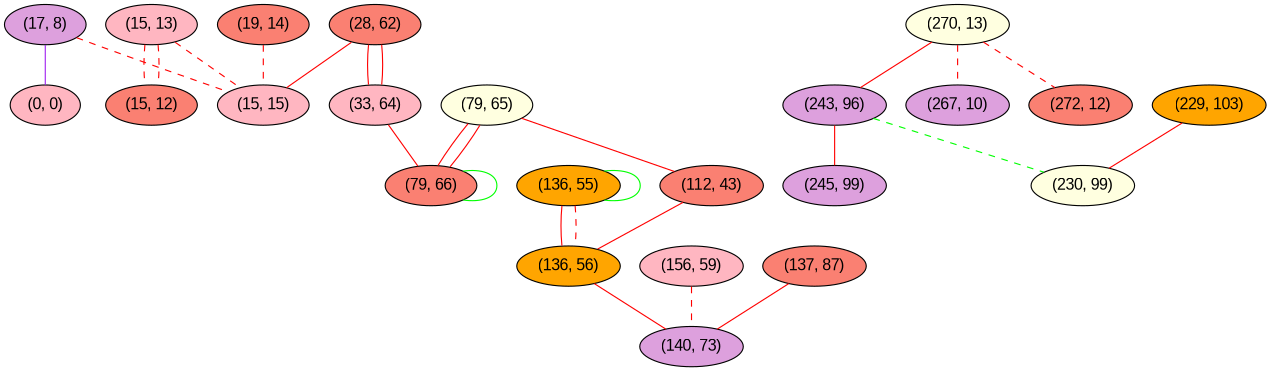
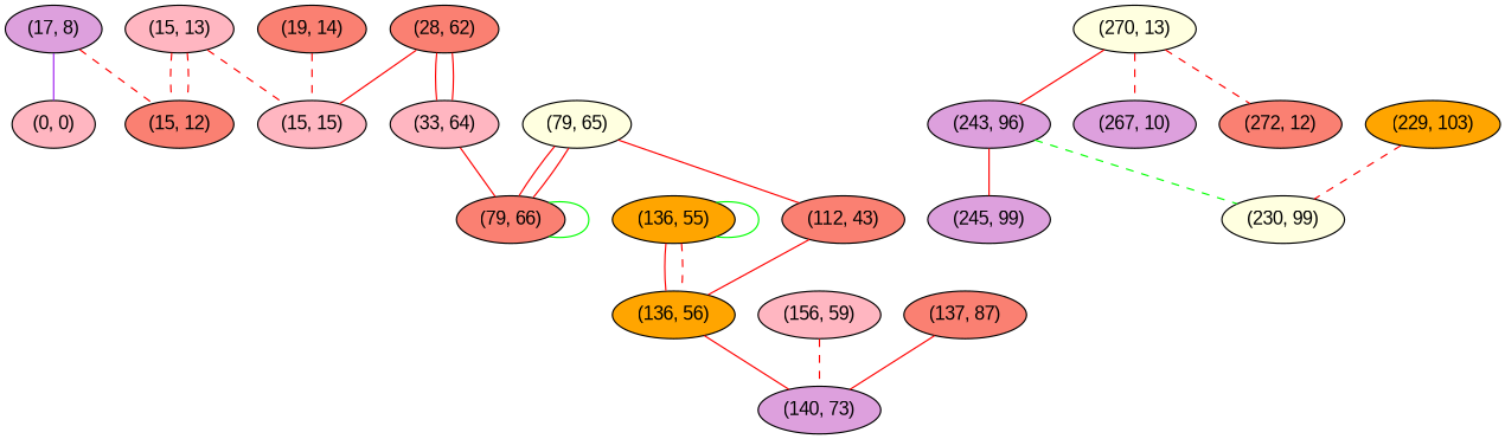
  graph {
    fontname="Liberation Sans"
    node [fillcolor=salmon fontname="Liberation Sans" style=filled]
    edge [color=red fontname="Liberation Sans" style=solid weight=1]
    "(17, 8)" [fillcolor=plum]
    "(0, 0)" [fillcolor=lightpink]
    "(15, 12)"
    "(15, 13)" [fillcolor=lightpink]
    "(15, 15)" [fillcolor=lightpink]
    "(28, 62)"
    "(33, 64)" [fillcolor=lightpink]
    "(79, 66)"
    "(270, 13)" [fillcolor=lightyellow]
    "(243, 96)" [fillcolor=plum]
    "(267, 10)" [fillcolor=plum]
    "(272, 12)"
    "(230, 99)" [fillcolor=lightyellow]
    "(245, 99)" [fillcolor=plum]
    "(79, 65)" [fillcolor=lightyellow]
    "(112, 43)"
    "(136, 56)" [fillcolor=orange]
    "(156, 59)" [fillcolor=lightpink]
    "(140, 73)" [fillcolor=plum]
    "(136, 55)" [fillcolor=orange]
    "(229, 103)" [fillcolor=orange]
    "(19, 14)"
    "(137, 87)"
    "(17, 8)" -- "(0, 0)" [color=purple weight=4]
-   "(17, 8)" -- "(15, 15)" [style=dashed]
+   "(17, 8)" -- "(15, 12)" [style=dashed]
    "(15, 13)" -- "(15, 12)" [style=dashed]
    "(15, 13)" -- "(15, 12)" [style=dashed]
    "(15, 13)" -- "(15, 15)" [style=dashed]
    "(28, 62)" -- "(15, 15)"
    "(28, 62)" -- "(33, 64)"
    "(28, 62)" -- "(33, 64)"
    "(33, 64)" -- "(79, 66)"
    "(79, 66)" -- "(79, 66)" [color=green weight=2]
    "(270, 13)" -- "(243, 96)"
    "(270, 13)" -- "(267, 10)" [style=dashed]
    "(270, 13)" -- "(272, 12)" [style=dashed]
    "(243, 96)" -- "(230, 99)" [color=green style=dashed]
    "(243, 96)" -- "(245, 99)"
    "(79, 65)" -- "(79, 66)"
    "(79, 65)" -- "(79, 66)"
    "(79, 65)" -- "(112, 43)"
    "(112, 43)" -- "(136, 56)"
    "(136, 56)" -- "(140, 73)"
    "(156, 59)" -- "(140, 73)" [style=dashed]
    "(136, 55)" -- "(136, 56)"
    "(136, 55)" -- "(136, 56)" [style=dashed]
    "(136, 55)" -- "(136, 55)" [color=green weight=2]
-   "(229, 103)" -- "(230, 99)"
+   "(229, 103)" -- "(230, 99)" [style=dashed]
    "(19, 14)" -- "(15, 15)" [style=dashed]
    "(137, 87)" -- "(140, 73)"
  }
